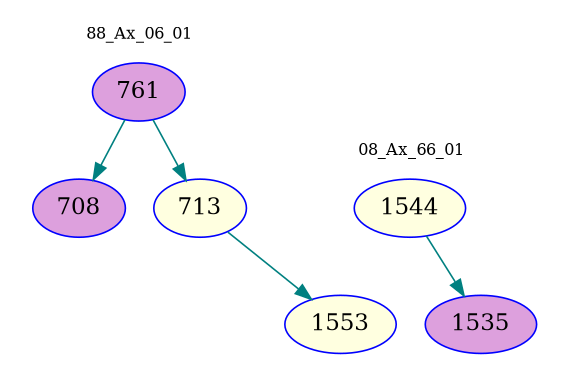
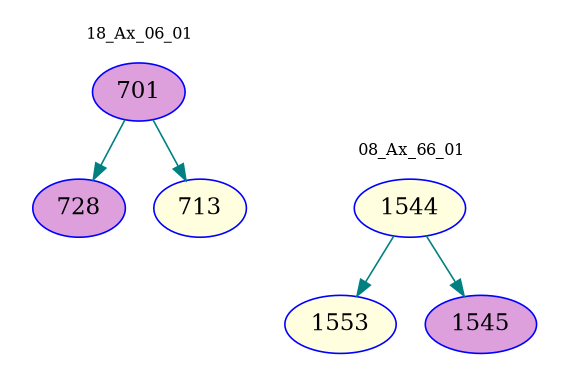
  digraph {
    node [color=blue fillcolor=plum style=filled]
    edge [color=teal]
-   n1 [label=761]
-   n2 [label=708]
+   n1 [label=701]
+   n2 [label=728]
    n3 [fillcolor=lightyellow label=713]
    n4 [fillcolor=lightyellow label=1544]
-   n5 [label=1535]
+   n5 [label=1545]
    n6 [fillcolor=lightyellow label=1553]
    subgraph cluster_1 {
      color=white
      fontsize=10
-     label="88_Ax_06_01"
+     label="18_Ax_06_01"
      n1
      n2
      n3
    }
    subgraph cluster_2 {
      color=white
      fontsize=10
      label="08_Ax_66_01"
      n4
      n5
      n6
    }
    n1 -> n2
    n1 -> n3
    n4 -> n5
-   n3 -> n6
+   n4 -> n6
  }
